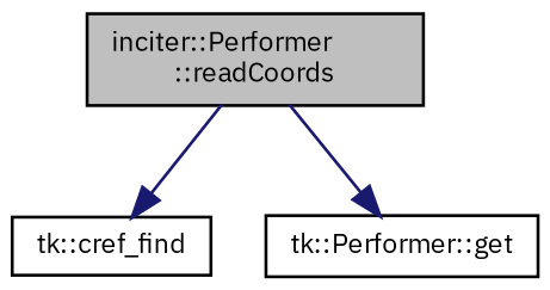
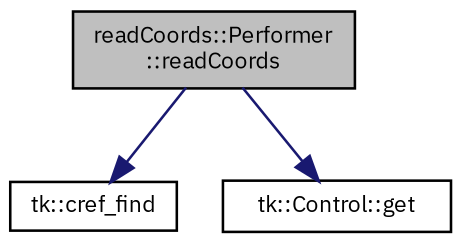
  digraph {
    fontname="IBM Plex Sans"
    rankdir=TB
    node [color=black fontname="IBM Plex Sans" fontsize=9 shape=record]
    edge [color=midnightblue fontname="IBM Plex Sans" fontsize=9 labelfontname="sans-serif" labelfontsize=9 style=solid]
-   n1 [fillcolor=grey75 fontcolor=black height=0.2 label="inciter::Performer\l::readCoords" style=filled width=0.4]
+   n1 [fillcolor=grey75 fontcolor=black height=0.2 label="readCoords::Performer\l::readCoords" style=filled width=0.4]
    n2 [height=0.2 label="tk::cref_find" width=0.4]
-   n3 [height=0.2 label="tk::Performer::get" width=0.4]
+   n3 [height=0.2 label="tk::Control::get" width=0.4]
    n1 -> n2
    n1 -> n3
  }
